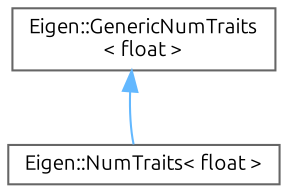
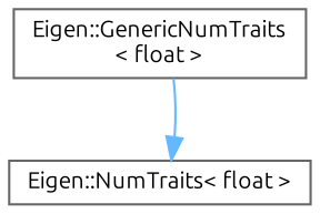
  digraph {
    rankdir=TB
    fontname=Ubuntu
    node [color=grey40 fillcolor=white fontname=Ubuntu fontsize=10 shape=box style=filled]
    n1 [height=0.2 label="Eigen::GenericNumTraits\l\< float \>" width=0.4]
    n2 [height=0.2 label="Eigen::NumTraits\< float \>" width=0.4]
-   n1 -> n2 [color=steelblue1 dir=back fontname=Ubuntu fontsize=10 labelfontname=Helvetica labelfontsize=10 style=solid]
+   n2 -> n1 [color=steelblue1 dir=back fontname=Ubuntu fontsize=10 labelfontname=Helvetica labelfontsize=10 style=solid]
  }
